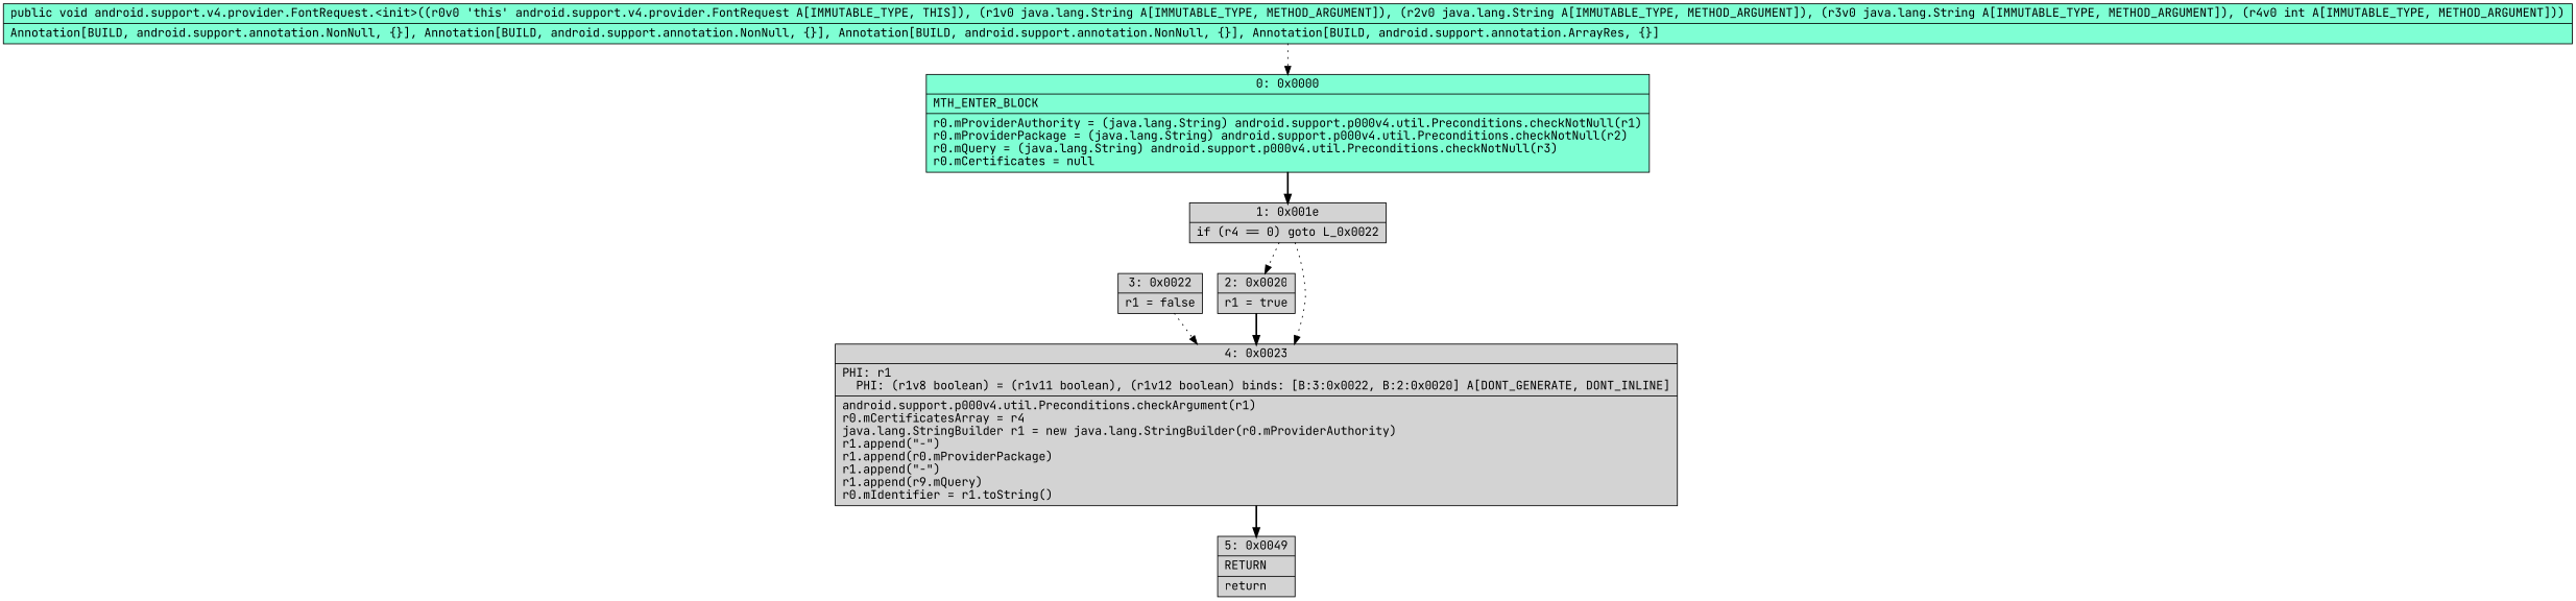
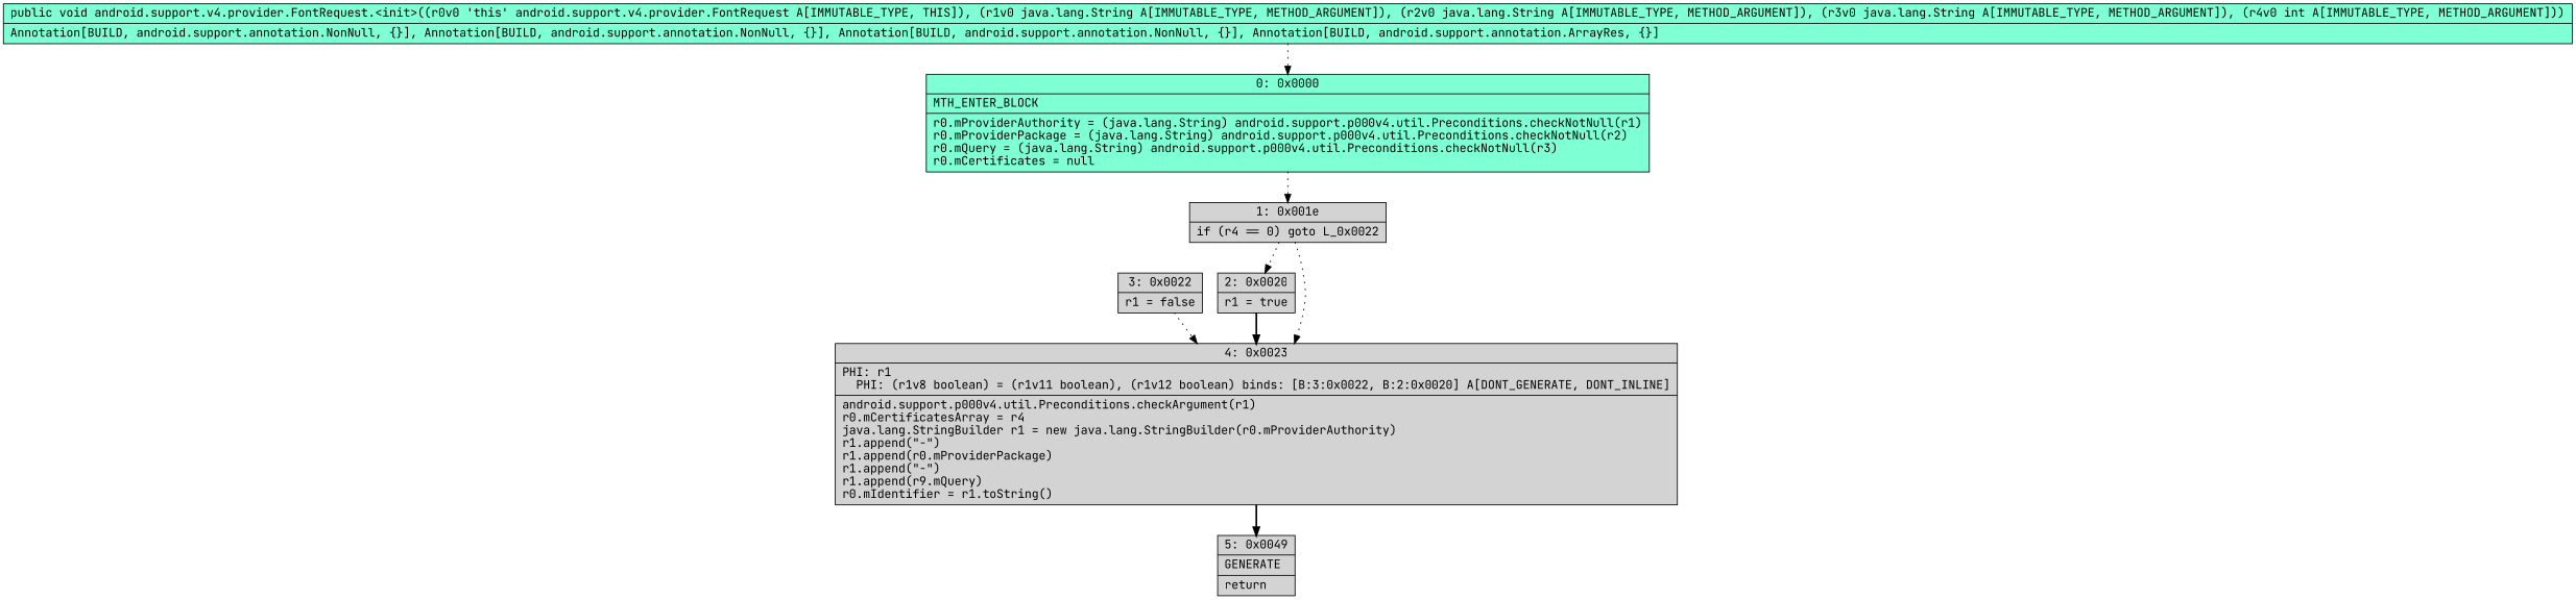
  digraph {
    fontname="JetBrains Mono"
    node [fillcolor=lightgrey fontname="JetBrains Mono" shape=record style=filled]
    edge [fontname="JetBrains Mono" style=dotted]
    n1 [fillcolor=aquamarine label="{0\:\ 0x0000|MTH_ENTER_BLOCK\l|r0.mProviderAuthority = (java.lang.String) android.support.p000v4.util.Preconditions.checkNotNull(r1)\lr0.mProviderPackage = (java.lang.String) android.support.p000v4.util.Preconditions.checkNotNull(r2)\lr0.mQuery = (java.lang.String) android.support.p000v4.util.Preconditions.checkNotNull(r3)\lr0.mCertificates = null\l}"]
    n2 [label="{1\:\ 0x001e|if (r4 == 0) goto L_0x0022\l}"]
    n3 [label="{2\:\ 0x0020|r1 = true\l}"]
    n4 [label="{4\:\ 0x0023|PHI: r1 \l  PHI: (r1v8 boolean) = (r1v11 boolean), (r1v12 boolean) binds: [B:3:0x0022, B:2:0x0020] A[DONT_GENERATE, DONT_INLINE]\l|android.support.p000v4.util.Preconditions.checkArgument(r1)\lr0.mCertificatesArray = r4\ljava.lang.StringBuilder r1 = new java.lang.StringBuilder(r0.mProviderAuthority)\lr1.append(\"\-\")\lr1.append(r0.mProviderPackage)\lr1.append(\"\-\")\lr1.append(r9.mQuery)\lr0.mIdentifier = r1.toString()\l}"]
    n5 [label="{3\:\ 0x0022|r1 = false\l}"]
-   n6 [label="{5\:\ 0x0049|RETURN\l|return\l}"]
+   n6 [label="{5\:\ 0x0049|GENERATE\l|return\l}"]
    n7 [fillcolor=aquamarine label="{public void android.support.v4.provider.FontRequest.\<init\>((r0v0 'this' android.support.v4.provider.FontRequest A[IMMUTABLE_TYPE, THIS]), (r1v0 java.lang.String A[IMMUTABLE_TYPE, METHOD_ARGUMENT]), (r2v0 java.lang.String A[IMMUTABLE_TYPE, METHOD_ARGUMENT]), (r3v0 java.lang.String A[IMMUTABLE_TYPE, METHOD_ARGUMENT]), (r4v0 int A[IMMUTABLE_TYPE, METHOD_ARGUMENT]))  | Annotation[BUILD, android.support.annotation.NonNull, \{\}], Annotation[BUILD, android.support.annotation.NonNull, \{\}], Annotation[BUILD, android.support.annotation.NonNull, \{\}], Annotation[BUILD, android.support.annotation.ArrayRes, \{\}]\l}"]
-   n1 -> n2 [style=bold]
+   n1 -> n2
    n2 -> n3
    n2 -> n4
    n3 -> n4 [style=bold]
    n4 -> n6 [style=bold]
    n5 -> n4
    n7 -> n1
  }
